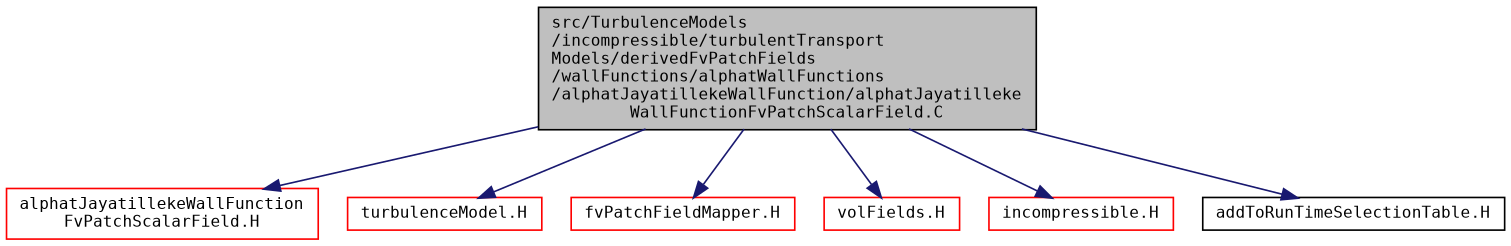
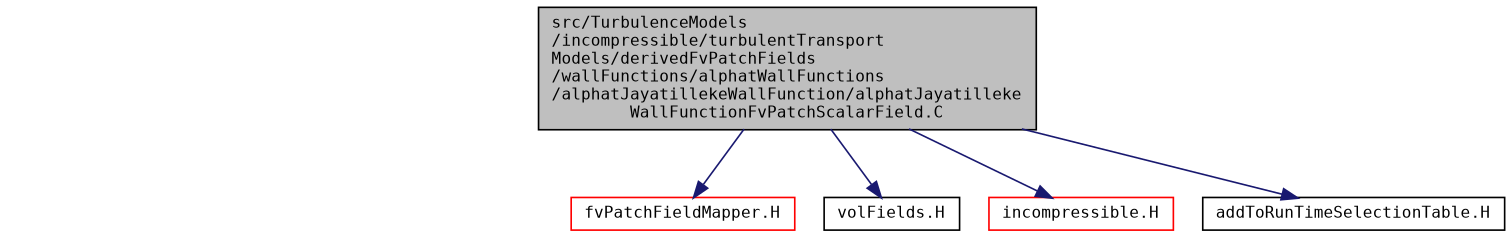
  digraph {
    fontname="DejaVu Sans Mono"
    node [color=red fontname="DejaVu Sans Mono" fontsize=10 shape=record]
    edge [color=midnightblue fontname="DejaVu Sans Mono" fontsize=10 labelfontname=Helvetica labelfontsize=10 style=solid]
    n1 [color=black fillcolor=grey75 fontcolor=black height=0.2 label="src/TurbulenceModels\l/incompressible/turbulentTransport\lModels/derivedFvPatchFields\l/wallFunctions/alphatWallFunctions\l/alphatJayatillekeWallFunction/alphatJayatilleke\lWallFunctionFvPatchScalarField.C" style=filled width=0.4]
-   n2 [height=0.2 label="alphatJayatillekeWallFunction\lFvPatchScalarField.H" width=0.4]
-   n3 [height=0.2 label="turbulenceModel.H" width=0.4]
    n4 [height=0.2 label="fvPatchFieldMapper.H" width=0.4]
-   n5 [height=0.2 label="volFields.H" width=0.4]
+   n5 [color=black height=0.2 label="volFields.H" width=0.4]
    n6 [height=0.2 label="incompressible.H" width=0.4]
    n7 [color=black height=0.2 label="addToRunTimeSelectionTable.H" width=0.4]
-   n1 -> n2
-   n1 -> n3
    n1 -> n4
    n1 -> n5
    n1 -> n6
    n1 -> n7
  }
